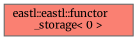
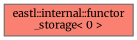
  digraph {
    rankdir=LR
    fontname=Merriweather
-   n1 [color=grey40 fillcolor=salmon fontname=Merriweather fontsize=10 height=0.2 label="eastl::eastl::functor\l_storage\< 0 \>" shape=box style=filled width=0.4]
+   n1 [color=grey40 fillcolor=salmon fontname=Merriweather fontsize=10 height=0.2 label="eastl::internal::functor\l_storage\< 0 \>" shape=box style=filled width=0.4]
  }
